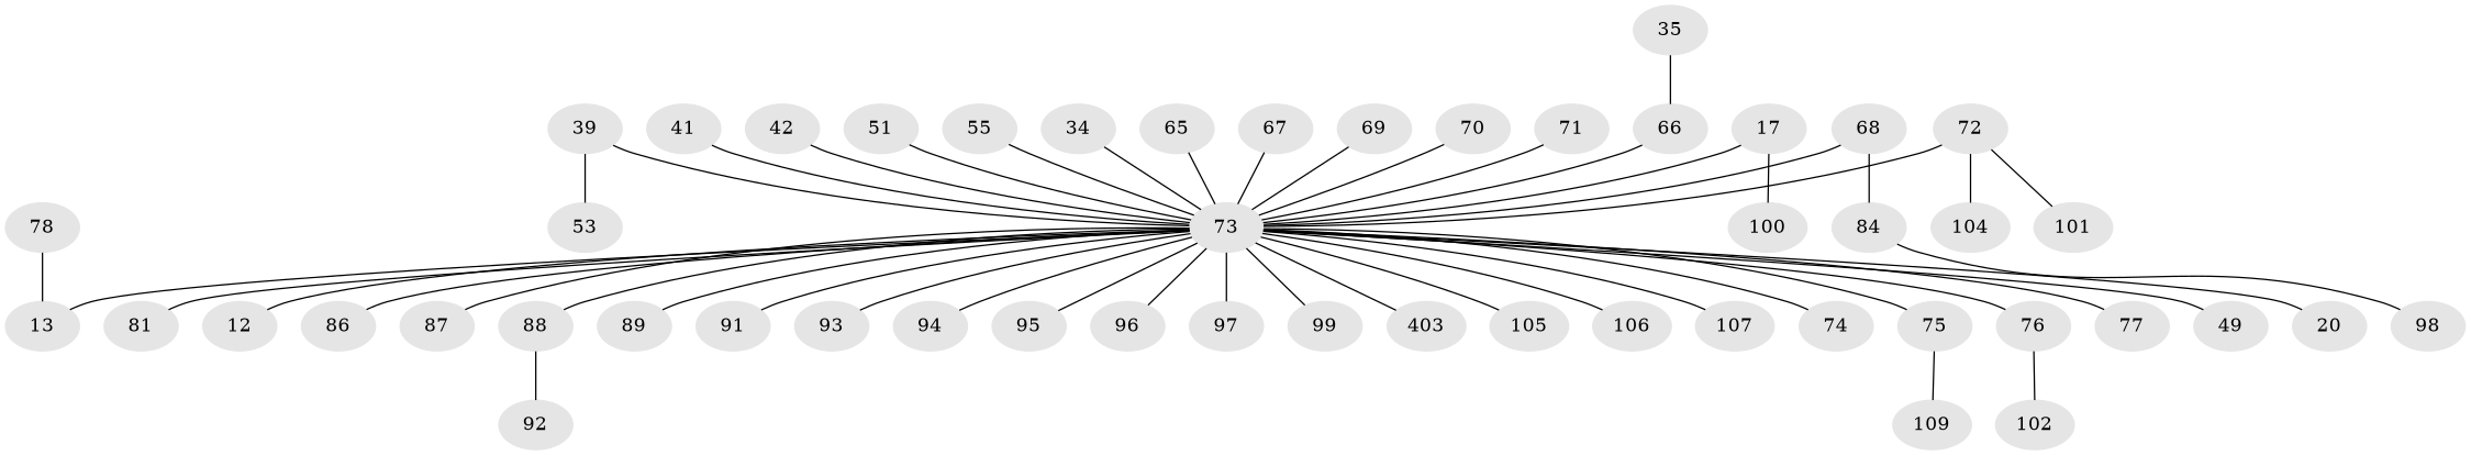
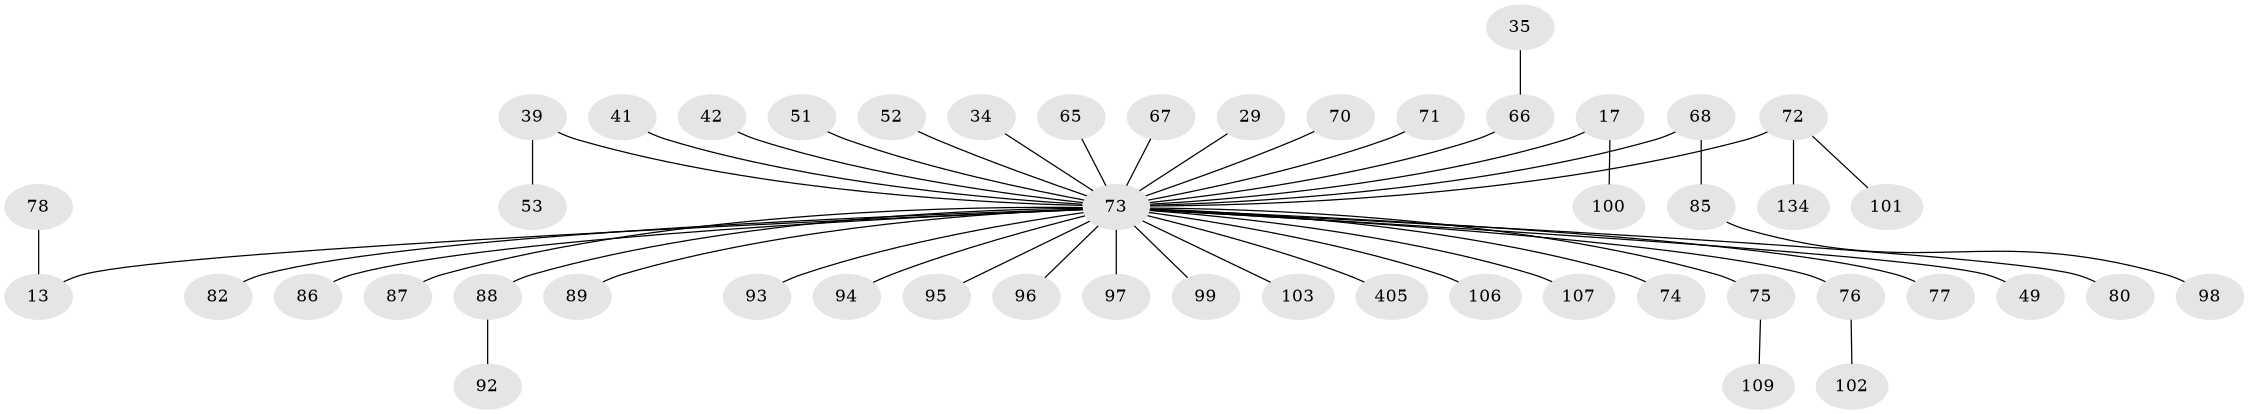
  graph {
    fontname="DejaVu Serif"
    node [color=gray90 fontname="DejaVu Serif" style=filled]
    edge [fontname="DejaVu Serif"]
    66 [super="+21"]
    73 [super="+37+30+46+38+27+34+36+59+31+45+16+47+50+43+48+52+49+56+58+62+60+32+54+63"]
    35
    74
    75 [super="+44+61"]
    76
    77
    n8 [label=49]
-   80 [super="+23" label=20]
-   81
-   82 [label=12]
+   80 [super="+23"]
+   82
    n12 [label=13 super="+28"]
    86
    87
    88 [super="+20"]
    89
-   91
    93
    94
    95
    96
    97
    99
-   103 [label=403]
-   105
+   103
+   105 [label=405]
    106
    107
    39
    53
    41
    42
    51
-   55
+   55 [label=52]
    n34 [label=17]
    100
    n36 [label=34]
    65
    67
    68 [super="+18"]
-   84
+   84 [label=85]
    98
-   69
+   69 [label=29]
    70
    71
    72
    101
-   104
+   104 [label=134]
    109
    102
    92
    78
    66 -- 73
    73 -- 74
    73 -- 75
    73 -- 76
    73 -- 77
    73 -- n8
    73 -- 80
-   73 -- 81
    73 -- 82
    73 -- n12
    73 -- 86
    73 -- 87
    73 -- 88
    73 -- 89
-   73 -- 91
    73 -- 93
    73 -- 94
    73 -- 95
    73 -- 96
    73 -- 97
    73 -- 99
    73 -- 103
    73 -- 105
    73 -- 106
    73 -- 107
    35 -- 66
    75 -- 109
    76 -- 102
    88 -- 92
    39 -- 73
    39 -- 53
    41 -- 73
    42 -- 73
    51 -- 73
    55 -- 73
    n34 -- 73
    n34 -- 100
    n36 -- 73
    65 -- 73
    67 -- 73
    68 -- 73
    68 -- 84
    84 -- 98
    69 -- 73
    70 -- 73
    71 -- 73
    72 -- 73
    72 -- 101
    72 -- 104
    78 -- n12
  }
